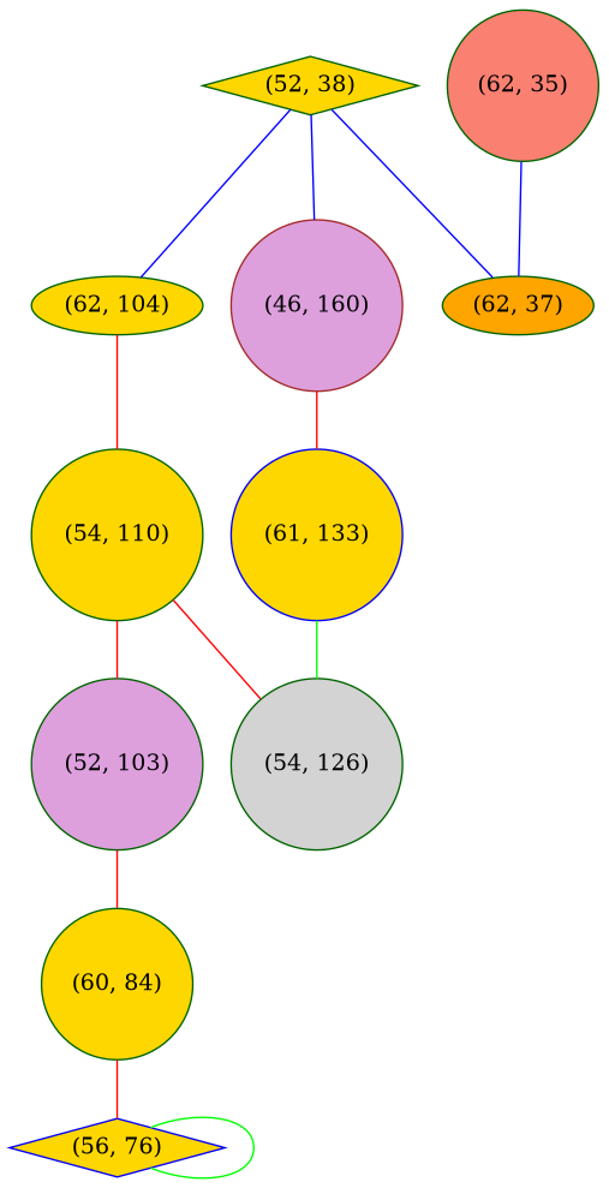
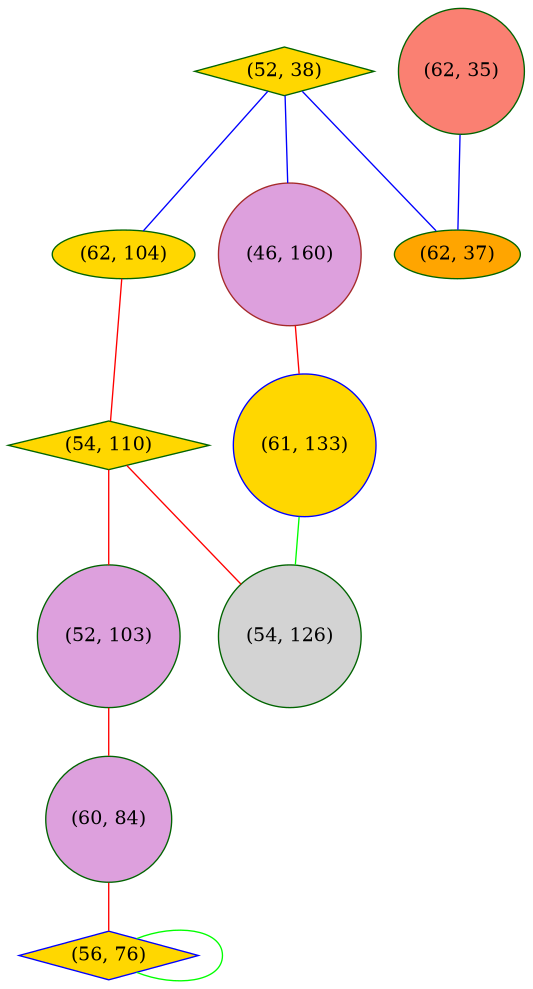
  graph {
    node [color=darkgreen fillcolor=gold shape=circle style=filled]
    edge [color=red weight=1]
    "(52, 38)" [shape=diamond]
    "(62, 104)" [shape=ellipse]
    "(46, 160)" [color=brown fillcolor=plum]
    "(62, 37)" [fillcolor=orange shape=ellipse]
-   "(54, 110)"
+   "(54, 110)" [shape=diamond]
    "(61, 133)" [color=blue]
    "(62, 35)" [fillcolor=salmon]
    "(52, 103)" [fillcolor=plum]
    "(54, 126)" [fillcolor=lightgrey]
-   "(60, 84)"
+   "(60, 84)" [fillcolor=plum]
    "(56, 76)" [color=blue shape=diamond]
    "(52, 38)" -- "(62, 104)" [color=blue weight=3]
    "(52, 38)" -- "(46, 160)" [color=blue weight=3]
    "(52, 38)" -- "(62, 37)" [color=blue weight=3]
    "(62, 104)" -- "(54, 110)"
    "(46, 160)" -- "(61, 133)"
    "(54, 110)" -- "(52, 103)"
    "(54, 110)" -- "(54, 126)"
    "(61, 133)" -- "(54, 126)" [color=green]
    "(62, 35)" -- "(62, 37)" [color=blue weight=3]
    "(52, 103)" -- "(60, 84)"
    "(60, 84)" -- "(56, 76)"
    "(56, 76)" -- "(56, 76)" [color=green weight=2]
  }
